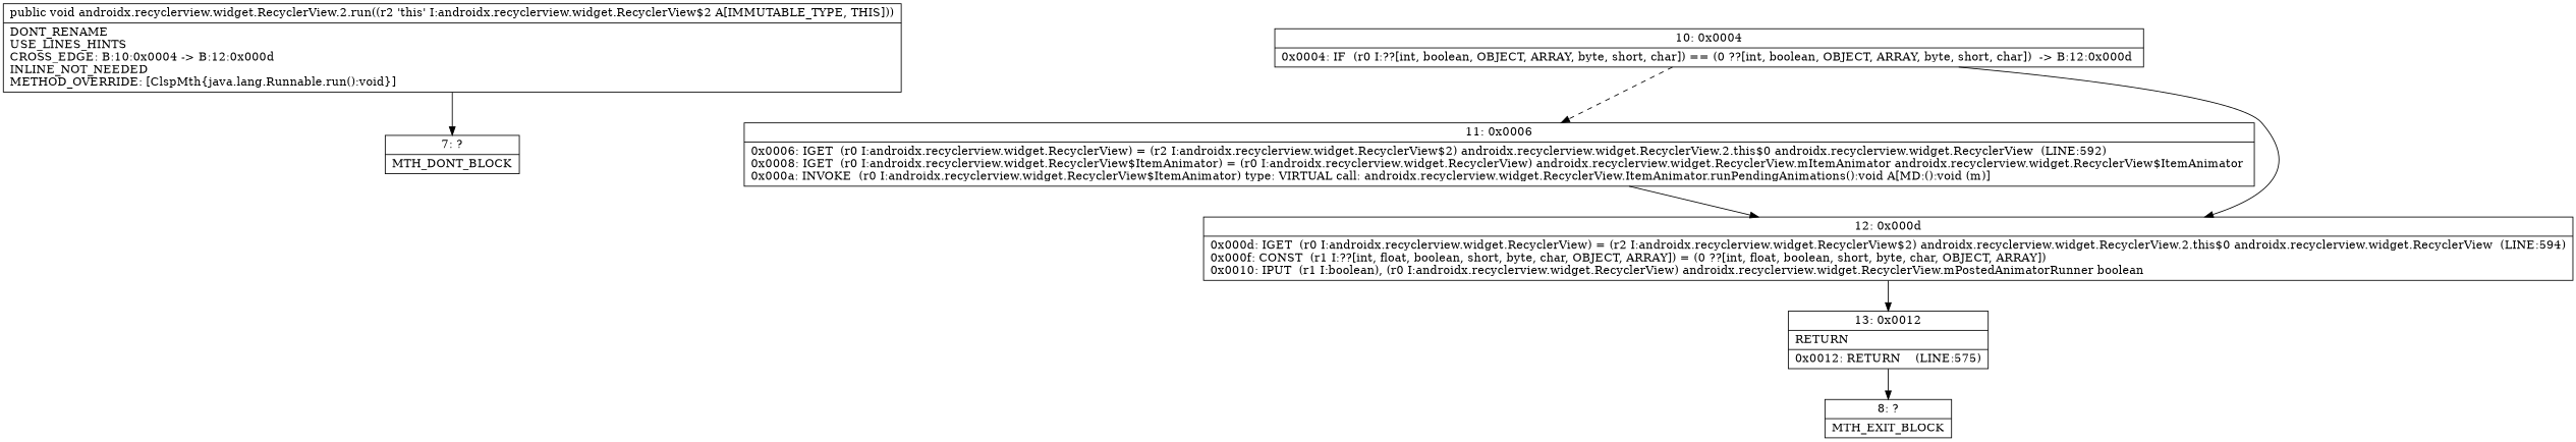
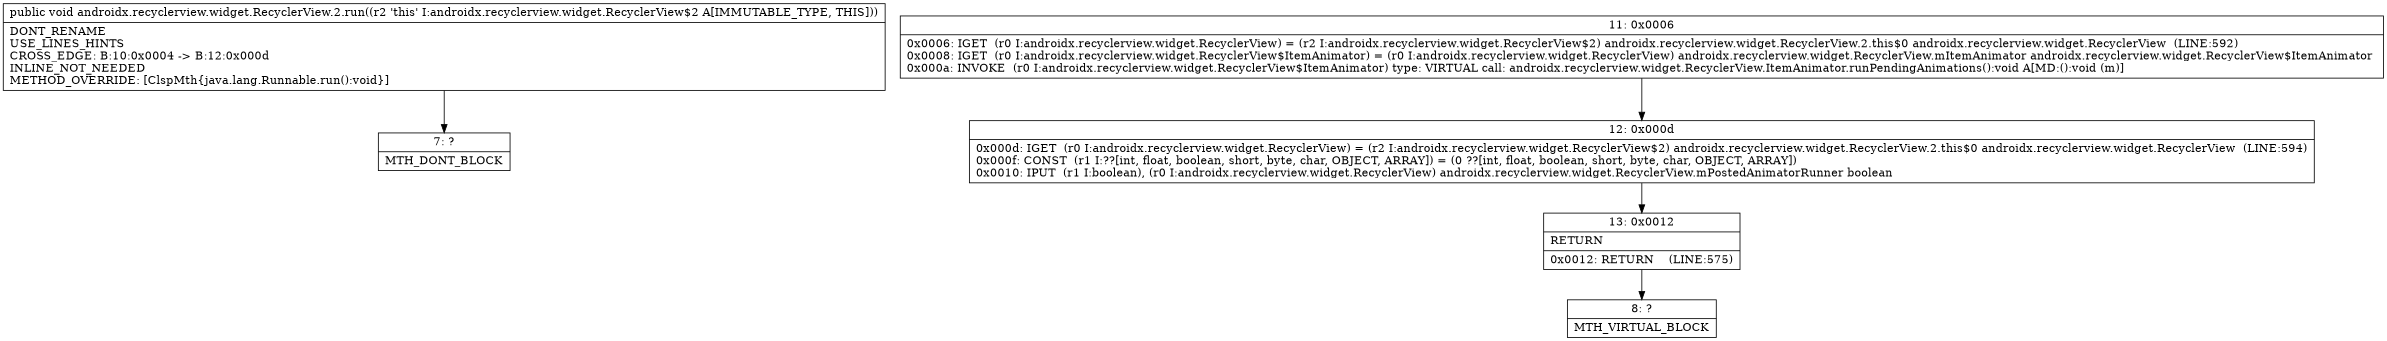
  digraph {
    node [shape=record]
    n1 [label="{7\:\ ?|MTH_DONT_BLOCK\l}"]
-   n2 [label="{10\:\ 0x0004|0x0004: IF  (r0 I:??[int, boolean, OBJECT, ARRAY, byte, short, char]) == (0 ??[int, boolean, OBJECT, ARRAY, byte, short, char])  \-\> B:12:0x000d \l}"]
    n3 [label="{11\:\ 0x0006|0x0006: IGET  (r0 I:androidx.recyclerview.widget.RecyclerView) = (r2 I:androidx.recyclerview.widget.RecyclerView$2) androidx.recyclerview.widget.RecyclerView.2.this$0 androidx.recyclerview.widget.RecyclerView  (LINE:592)\l0x0008: IGET  (r0 I:androidx.recyclerview.widget.RecyclerView$ItemAnimator) = (r0 I:androidx.recyclerview.widget.RecyclerView) androidx.recyclerview.widget.RecyclerView.mItemAnimator androidx.recyclerview.widget.RecyclerView$ItemAnimator \l0x000a: INVOKE  (r0 I:androidx.recyclerview.widget.RecyclerView$ItemAnimator) type: VIRTUAL call: androidx.recyclerview.widget.RecyclerView.ItemAnimator.runPendingAnimations():void A[MD:():void (m)]\l}"]
    n4 [label="{12\:\ 0x000d|0x000d: IGET  (r0 I:androidx.recyclerview.widget.RecyclerView) = (r2 I:androidx.recyclerview.widget.RecyclerView$2) androidx.recyclerview.widget.RecyclerView.2.this$0 androidx.recyclerview.widget.RecyclerView  (LINE:594)\l0x000f: CONST  (r1 I:??[int, float, boolean, short, byte, char, OBJECT, ARRAY]) = (0 ??[int, float, boolean, short, byte, char, OBJECT, ARRAY]) \l0x0010: IPUT  (r1 I:boolean), (r0 I:androidx.recyclerview.widget.RecyclerView) androidx.recyclerview.widget.RecyclerView.mPostedAnimatorRunner boolean \l}"]
    n5 [label="{13\:\ 0x0012|RETURN\l|0x0012: RETURN    (LINE:575)\l}"]
-   n6 [label="{8\:\ ?|MTH_EXIT_BLOCK\l}"]
+   n6 [label="{8\:\ ?|MTH_VIRTUAL_BLOCK\l}"]
    n7 [label="{public void androidx.recyclerview.widget.RecyclerView.2.run((r2 'this' I:androidx.recyclerview.widget.RecyclerView$2 A[IMMUTABLE_TYPE, THIS]))  | DONT_RENAME\lUSE_LINES_HINTS\lCROSS_EDGE: B:10:0x0004 \-\> B:12:0x000d\lINLINE_NOT_NEEDED\lMETHOD_OVERRIDE: [ClspMth\{java.lang.Runnable.run():void\}]\l}"]
-   n2 -> n3 [style=dashed]
-   n2 -> n4
    n3 -> n4
    n4 -> n5
    n5 -> n6
    n7 -> n1
  }
